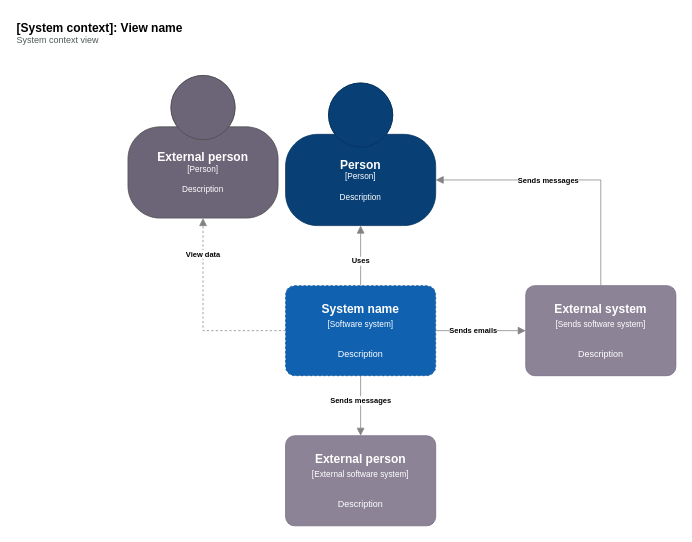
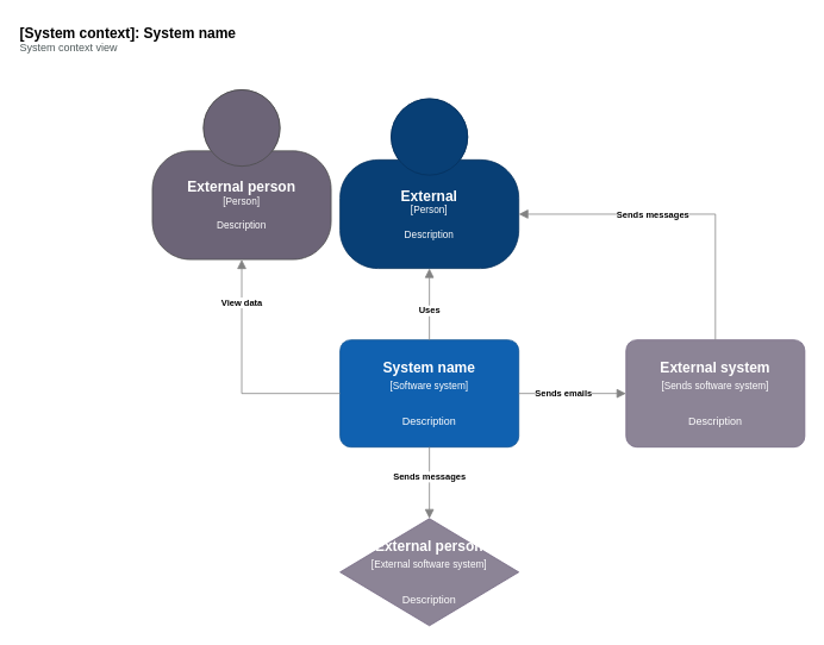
  <mxCell id="0" />
  <mxCell id="1" parent="0" />
- <mxCell id="2" value="&lt;font style=&quot;font-size: 16px&quot;&gt;&lt;b&gt;Person&lt;/b&gt;&lt;/font&gt;&lt;div&gt;[Person]&lt;/div&gt;&lt;br&gt;&lt;div&gt;&lt;font style=&quot;font-size: 11px&quot;&gt;Description&lt;/font&gt;&lt;/div&gt;" style="html=1;fontSize=11;dashed=0;whiteSpace=wrap;fillColor=#083F75;strokeColor=#06315C;fontColor=#ffffff;shape=mxgraph.c4.person2;align=center;metaEdit=1;points=[[0,0.55,0,0,0],[0,0.68,0,0,0],[0,0.81,0,0,0],[0.25,1,0,0,0],[0.5,0,0,0,0],[0.5,1,0,0,0],[0.75,1,0,0,0],[1,0.53,0,0,0],[1,0.68,0,0,0],[1,0.81,0,0,0]];resizable=1;autosize=0;resizeWidth=0;fillStyle=auto;rotatable=0;strokeWidth=1;" parent="1" vertex="1"><mxGeometry x="380" y="110" width="200" height="190" as="geometry" /></mxCell>
- <mxCell id="3" value="&lt;font size=&quot;1&quot; style=&quot;&quot;&gt;&lt;b style=&quot;font-size: 16px;&quot;&gt;System name&lt;/b&gt;&lt;/font&gt;&lt;div&gt;&lt;font style=&quot;font-size: 11px;&quot;&gt;[Software system]&lt;/font&gt;&lt;/div&gt;&lt;br&gt;&lt;div&gt;&lt;font style=&quot;font-size: 12px;&quot;&gt;Description&lt;/font&gt;&lt;/div&gt;" style="rounded=1;whiteSpace=wrap;html=1;labelBackgroundColor=none;fillColor=#1061B0;fontColor=#ffffff;align=center;arcSize=10;strokeColor=#0D5091;metaEdit=1;resizable=1;points=[[0.25,0,0],[0.5,0,0],[0.75,0,0],[1,0.25,0],[1,0.5,0],[1,0.75,0],[0.75,1,0],[0.5,1,0],[0.25,1,0],[0,0.75,0],[0,0.5,0],[0,0.25,0]];fontSize=16;backgroundOutline=0;collapsible=0;dropTarget=0;movableLabel=0;perimeter=rectanglePerimeter;snapToPoint=0;autosize=0;treeMoving=0;enumerate=0;rotatable=0;dashed=1;" parent="1" vertex="1"><mxGeometry x="380" y="380" width="200" height="120" as="geometry" /></mxCell>
- <mxCell id="4" value="&lt;font style=&quot;font-size: 16px&quot;&gt;&lt;b&gt;&lt;div style=&quot;text-align: left&quot;&gt;[System context]: View name&lt;/div&gt;&lt;/b&gt;&lt;/font&gt;&lt;div style=&quot;text-align: left&quot;&gt;&lt;font color=&quot;#4f5a5b&quot;&gt;System context view&lt;/font&gt;&lt;/div&gt;" style="text;html=1;strokeColor=none;fillColor=none;align=left;verticalAlign=top;whiteSpace=wrap;rounded=0;metaEdit=1;allowArrows=0;resizable=1;rotatable=0;connectable=0;recursiveResize=0;expand=0;pointerEvents=0;points=[[0.25,0,0],[0.5,0,0],[0.75,0,0],[1,0.25,0],[1,0.5,0],[1,0.75,0],[0.75,1,0],[0.5,1,0],[0.25,1,0],[0,0.75,0],[0,0.5,0],[0,0.25,0]];" parent="1" vertex="1"><mxGeometry x="20" y="20" width="470" height="40" as="geometry" /></mxCell>
- <mxCell id="5" value="&lt;font size=&quot;1&quot; style=&quot;&quot;&gt;&lt;b style=&quot;font-size: 16px;&quot;&gt;External person&lt;/b&gt;&lt;/font&gt;&lt;div&gt;&lt;font style=&quot;font-size: 11px;&quot;&gt;[External software system]&lt;/font&gt;&lt;/div&gt;&lt;br&gt;&lt;div&gt;&lt;font style=&quot;font-size: 12px;&quot;&gt;Description&lt;/font&gt;&lt;/div&gt;" style="rounded=1;whiteSpace=wrap;html=1;labelBackgroundColor=none;fillColor=#8C8496;fontColor=#ffffff;align=center;arcSize=10;strokeColor=#736782;metaEdit=1;resizable=1;points=[[0.25,0,0],[0.5,0,0],[0.75,0,0],[1,0.25,0],[1,0.5,0],[1,0.75,0],[0.75,1,0],[0.5,1,0],[0.25,1,0],[0,0.75,0],[0,0.5,0],[0,0.25,0]];fontSize=16;backgroundOutline=0;collapsible=0;dropTarget=0;movableLabel=0;perimeter=rectanglePerimeter;snapToPoint=0;autosize=0;treeMoving=0;enumerate=0;rotatable=1;editable=1;movable=1;deletable=1;locked=0;connectable=1;" parent="1" vertex="1"><mxGeometry x="380" y="580" width="200" height="120" as="geometry" /></mxCell>
+ <mxCell id="2" value="&lt;font style=&quot;font-size: 16px&quot;&gt;&lt;b&gt;External&lt;/b&gt;&lt;/font&gt;&lt;div&gt;[Person]&lt;/div&gt;&lt;br&gt;&lt;div&gt;&lt;font style=&quot;font-size: 11px&quot;&gt;Description&lt;/font&gt;&lt;/div&gt;" style="html=1;fontSize=11;dashed=0;whiteSpace=wrap;fillColor=#083F75;strokeColor=#06315C;fontColor=#ffffff;shape=mxgraph.c4.person2;align=center;metaEdit=1;points=[[0,0.55,0,0,0],[0,0.68,0,0,0],[0,0.81,0,0,0],[0.25,1,0,0,0],[0.5,0,0,0,0],[0.5,1,0,0,0],[0.75,1,0,0,0],[1,0.53,0,0,0],[1,0.68,0,0,0],[1,0.81,0,0,0]];resizable=1;autosize=0;resizeWidth=0;fillStyle=auto;rotatable=0;strokeWidth=1;" parent="1" vertex="1"><mxGeometry x="380" y="110" width="200" height="190" as="geometry" /></mxCell>
+ <mxCell id="3" value="&lt;font size=&quot;1&quot; style=&quot;&quot;&gt;&lt;b style=&quot;font-size: 16px;&quot;&gt;System name&lt;/b&gt;&lt;/font&gt;&lt;div&gt;&lt;font style=&quot;font-size: 11px;&quot;&gt;[Software system]&lt;/font&gt;&lt;/div&gt;&lt;br&gt;&lt;div&gt;&lt;font style=&quot;font-size: 12px;&quot;&gt;Description&lt;/font&gt;&lt;/div&gt;" style="rounded=1;whiteSpace=wrap;html=1;labelBackgroundColor=none;fillColor=#1061B0;fontColor=#ffffff;align=center;arcSize=10;strokeColor=#0D5091;metaEdit=1;resizable=1;points=[[0.25,0,0],[0.5,0,0],[0.75,0,0],[1,0.25,0],[1,0.5,0],[1,0.75,0],[0.75,1,0],[0.5,1,0],[0.25,1,0],[0,0.75,0],[0,0.5,0],[0,0.25,0]];fontSize=16;backgroundOutline=0;collapsible=0;dropTarget=0;movableLabel=0;perimeter=rectanglePerimeter;snapToPoint=0;autosize=0;treeMoving=0;enumerate=0;rotatable=0;" parent="1" vertex="1"><mxGeometry x="380" y="380" width="200" height="120" as="geometry" /></mxCell>
+ <mxCell id="4" value="&lt;font style=&quot;font-size: 16px&quot;&gt;&lt;b&gt;&lt;div style=&quot;text-align: left&quot;&gt;[System context]: System name&lt;/div&gt;&lt;/b&gt;&lt;/font&gt;&lt;div style=&quot;text-align: left&quot;&gt;&lt;font color=&quot;#4f5a5b&quot;&gt;System context view&lt;/font&gt;&lt;/div&gt;" style="text;html=1;strokeColor=none;fillColor=none;align=left;verticalAlign=top;whiteSpace=wrap;rounded=0;metaEdit=1;allowArrows=0;resizable=1;rotatable=0;connectable=0;recursiveResize=0;expand=0;pointerEvents=0;points=[[0.25,0,0],[0.5,0,0],[0.75,0,0],[1,0.25,0],[1,0.5,0],[1,0.75,0],[0.75,1,0],[0.5,1,0],[0.25,1,0],[0,0.75,0],[0,0.5,0],[0,0.25,0]];" parent="1" vertex="1"><mxGeometry x="20" y="20" width="470" height="40" as="geometry" /></mxCell>
+ <mxCell id="5" value="&lt;font size=&quot;1&quot; style=&quot;&quot;&gt;&lt;b style=&quot;font-size: 16px;&quot;&gt;External person&lt;/b&gt;&lt;/font&gt;&lt;div&gt;&lt;font style=&quot;font-size: 11px;&quot;&gt;[External software system]&lt;/font&gt;&lt;/div&gt;&lt;br&gt;&lt;div&gt;&lt;font style=&quot;font-size: 12px;&quot;&gt;Description&lt;/font&gt;&lt;/div&gt;" style="rhombus;whiteSpace=wrap;html=1;labelBackgroundColor=none;fillColor=#8C8496;fontColor=#ffffff;align=center;arcSize=10;strokeColor=#736782;metaEdit=1;resizable=1;points=[[0.25,0,0],[0.5,0,0],[0.75,0,0],[1,0.25,0],[1,0.5,0],[1,0.75,0],[0.75,1,0],[0.5,1,0],[0.25,1,0],[0,0.75,0],[0,0.5,0],[0,0.25,0]];fontSize=16;backgroundOutline=0;collapsible=0;dropTarget=0;movableLabel=0;snapToPoint=0;autosize=0;treeMoving=0;enumerate=0;rotatable=1;editable=1;movable=1;deletable=1;locked=0;connectable=1;" parent="1" vertex="1"><mxGeometry x="380" y="580" width="200" height="120" as="geometry" /></mxCell>
  <mxCell id="6" value="&lt;font size=&quot;1&quot; style=&quot;&quot;&gt;&lt;b style=&quot;font-size: 16px;&quot;&gt;External system&lt;/b&gt;&lt;/font&gt;&lt;div&gt;&lt;font style=&quot;font-size: 11px;&quot;&gt;[Sends software system]&lt;/font&gt;&lt;/div&gt;&lt;br&gt;&lt;div&gt;&lt;font style=&quot;font-size: 12px;&quot;&gt;Description&lt;/font&gt;&lt;/div&gt;" style="rounded=1;whiteSpace=wrap;html=1;labelBackgroundColor=none;fillColor=#8C8496;fontColor=#ffffff;align=center;arcSize=10;strokeColor=#736782;metaEdit=1;resizable=1;points=[[0.25,0,0],[0.5,0,0],[0.75,0,0],[1,0.25,0],[1,0.5,0],[1,0.75,0],[0.75,1,0],[0.5,1,0],[0.25,1,0],[0,0.75,0],[0,0.5,0],[0,0.25,0]];fontSize=16;backgroundOutline=0;collapsible=0;dropTarget=0;movableLabel=0;perimeter=rectanglePerimeter;snapToPoint=0;autosize=0;treeMoving=0;enumerate=0;rotatable=1;editable=1;movable=1;deletable=1;locked=0;connectable=1;" parent="1" vertex="1"><mxGeometry x="700" y="380" width="200" height="120" as="geometry" /></mxCell>
  <mxCell id="7" value="&lt;font style=&quot;font-size: 16px&quot;&gt;&lt;b&gt;External person&lt;/b&gt;&lt;/font&gt;&lt;div&gt;[Person]&lt;/div&gt;&lt;br&gt;&lt;div&gt;&lt;font style=&quot;font-size: 11px&quot;&gt;Description&lt;/font&gt;&lt;/div&gt;" style="html=1;fontSize=11;dashed=0;whiteSpace=wrap;fillColor=#6C6477;strokeColor=#4D4D4D;fontColor=#ffffff;shape=mxgraph.c4.person2;align=center;metaEdit=1;points=[[0,0.55,0,0,0],[0,0.68,0,0,0],[0,0.81,0,0,0],[0.25,1,0,0,0],[0.5,0,0,0,0],[0.5,1,0,0,0],[0.75,1,0,0,0],[1,0.53,0,0,0],[1,0.68,0,0,0],[1,0.81,0,0,0]];resizable=1;autosize=0;resizeWidth=0;fillStyle=auto;rotatable=0;strokeWidth=1;" parent="1" vertex="1"><mxGeometry x="170" y="100" width="200" height="190" as="geometry" /></mxCell>
  <mxCell id="8" value="&lt;div style=&quot;text-align: left&quot;&gt;&lt;div style=&quot;text-align: center&quot;&gt;&lt;b&gt;&lt;font color=&quot;#000000&quot;&gt;Sends messages&lt;/font&gt;&lt;/b&gt;&lt;/div&gt;&lt;/div&gt;" style="endArrow=block;html=1;fontSize=10;fontColor=#404040;strokeWidth=1;endFill=1;strokeColor=#828282;elbow=vertical;metaEdit=1;endSize=8;startSize=8;jumpStyle=arc;jumpSize=16;rounded=0;edgeStyle=orthogonalEdgeStyle;fontStyle=0;comic=0;exitX=0.5;exitY=0;exitDx=0;exitDy=0;exitPerimeter=0;entryX=1;entryY=0.68;entryDx=0;entryDy=0;entryPerimeter=0;" parent="1" source="6" target="2" edge="1"><mxGeometry x="0.169" y="1" width="240" relative="1" as="geometry"><mxPoint x="810" y="340" as="sourcePoint" /><mxPoint x="1010" y="340" as="targetPoint" /><mxPoint as="offset" /></mxGeometry></mxCell>
  <mxCell id="9" value="&lt;div style=&quot;text-align: left&quot;&gt;&lt;div style=&quot;text-align: center&quot;&gt;&lt;b&gt;&lt;font color=&quot;#000000&quot;&gt;Sends emails&lt;/font&gt;&lt;/b&gt;&lt;/div&gt;&lt;/div&gt;" style="endArrow=block;html=1;fontSize=10;fontColor=#404040;strokeWidth=1;endFill=1;strokeColor=#828282;elbow=vertical;metaEdit=1;endSize=8;startSize=8;jumpStyle=arc;jumpSize=16;rounded=0;edgeStyle=orthogonalEdgeStyle;fontStyle=0;comic=0;exitX=1;exitY=0.5;exitDx=0;exitDy=0;exitPerimeter=0;entryX=0;entryY=0.5;entryDx=0;entryDy=0;entryPerimeter=0;" parent="1" source="3" target="6" edge="1"><mxGeometry x="-0.167" width="240" relative="1" as="geometry"><mxPoint x="810" y="390" as="sourcePoint" /><mxPoint x="590" y="249" as="targetPoint" /><mxPoint as="offset" /></mxGeometry></mxCell>
  <mxCell id="10" value="&lt;div style=&quot;text-align: left&quot;&gt;&lt;div style=&quot;text-align: center&quot;&gt;&lt;b&gt;&lt;font color=&quot;#000000&quot;&gt;Sends messages&lt;/font&gt;&lt;/b&gt;&lt;/div&gt;&lt;/div&gt;" style="endArrow=block;html=1;fontSize=10;fontColor=#404040;strokeWidth=1;endFill=1;strokeColor=#828282;elbow=vertical;metaEdit=1;endSize=8;startSize=8;jumpStyle=arc;jumpSize=16;rounded=0;edgeStyle=orthogonalEdgeStyle;fontStyle=0;comic=0;exitX=0.5;exitY=1;exitDx=0;exitDy=0;exitPerimeter=0;entryX=0.5;entryY=0;entryDx=0;entryDy=0;entryPerimeter=0;" parent="1" source="3" target="5" edge="1"><mxGeometry x="-0.167" width="240" relative="1" as="geometry"><mxPoint x="590" y="450" as="sourcePoint" /><mxPoint x="710" y="450" as="targetPoint" /><mxPoint as="offset" /></mxGeometry></mxCell>
  <mxCell id="11" value="&lt;div style=&quot;text-align: left&quot;&gt;&lt;div style=&quot;text-align: center&quot;&gt;&lt;b&gt;&lt;font color=&quot;#000000&quot;&gt;Uses&lt;/font&gt;&lt;/b&gt;&lt;/div&gt;&lt;/div&gt;" style="endArrow=block;html=1;fontSize=10;fontColor=#404040;strokeWidth=1;endFill=1;strokeColor=#828282;elbow=vertical;metaEdit=1;endSize=8;startSize=8;jumpStyle=arc;jumpSize=16;rounded=0;edgeStyle=orthogonalEdgeStyle;fontStyle=0;comic=0;exitX=0.5;exitY=0;exitDx=0;exitDy=0;exitPerimeter=0;entryX=0.5;entryY=1;entryDx=0;entryDy=0;entryPerimeter=0;" parent="1" source="3" target="2" edge="1"><mxGeometry x="-0.167" width="240" relative="1" as="geometry"><mxPoint x="490" y="510" as="sourcePoint" /><mxPoint x="490" y="590" as="targetPoint" /><mxPoint as="offset" /></mxGeometry></mxCell>
- <mxCell id="12" value="&lt;div style=&quot;text-align: left&quot;&gt;&lt;div style=&quot;text-align: center&quot;&gt;&lt;b&gt;&lt;font color=&quot;#000000&quot;&gt;View data&lt;/font&gt;&lt;/b&gt;&lt;/div&gt;&lt;/div&gt;" style="endArrow=block;html=1;fontSize=10;fontColor=#404040;strokeWidth=1;endFill=1;strokeColor=#828282;elbow=vertical;metaEdit=1;endSize=8;startSize=8;jumpStyle=arc;jumpSize=16;rounded=0;edgeStyle=orthogonalEdgeStyle;fontStyle=0;comic=0;exitX=0;exitY=0.5;exitDx=0;exitDy=0;exitPerimeter=0;entryX=0.5;entryY=1;entryDx=0;entryDy=0;entryPerimeter=0;dashed=1;" parent="1" source="3" target="7" edge="1"><mxGeometry x="0.63" width="240" relative="1" as="geometry"><mxPoint x="490" y="390" as="sourcePoint" /><mxPoint x="490" y="310" as="targetPoint" /><mxPoint as="offset" /></mxGeometry></mxCell>
+ <mxCell id="12" value="&lt;div style=&quot;text-align: left&quot;&gt;&lt;div style=&quot;text-align: center&quot;&gt;&lt;b&gt;&lt;font color=&quot;#000000&quot;&gt;View data&lt;/font&gt;&lt;/b&gt;&lt;/div&gt;&lt;/div&gt;" style="endArrow=block;html=1;fontSize=10;fontColor=#404040;strokeWidth=1;endFill=1;strokeColor=#828282;elbow=vertical;metaEdit=1;endSize=8;startSize=8;jumpStyle=arc;jumpSize=16;rounded=0;edgeStyle=orthogonalEdgeStyle;fontStyle=0;comic=0;exitX=0;exitY=0.5;exitDx=0;exitDy=0;exitPerimeter=0;entryX=0.5;entryY=1;entryDx=0;entryDy=0;entryPerimeter=0;" parent="1" source="3" target="7" edge="1"><mxGeometry x="0.63" width="240" relative="1" as="geometry"><mxPoint x="490" y="390" as="sourcePoint" /><mxPoint x="490" y="310" as="targetPoint" /><mxPoint as="offset" /></mxGeometry></mxCell>
